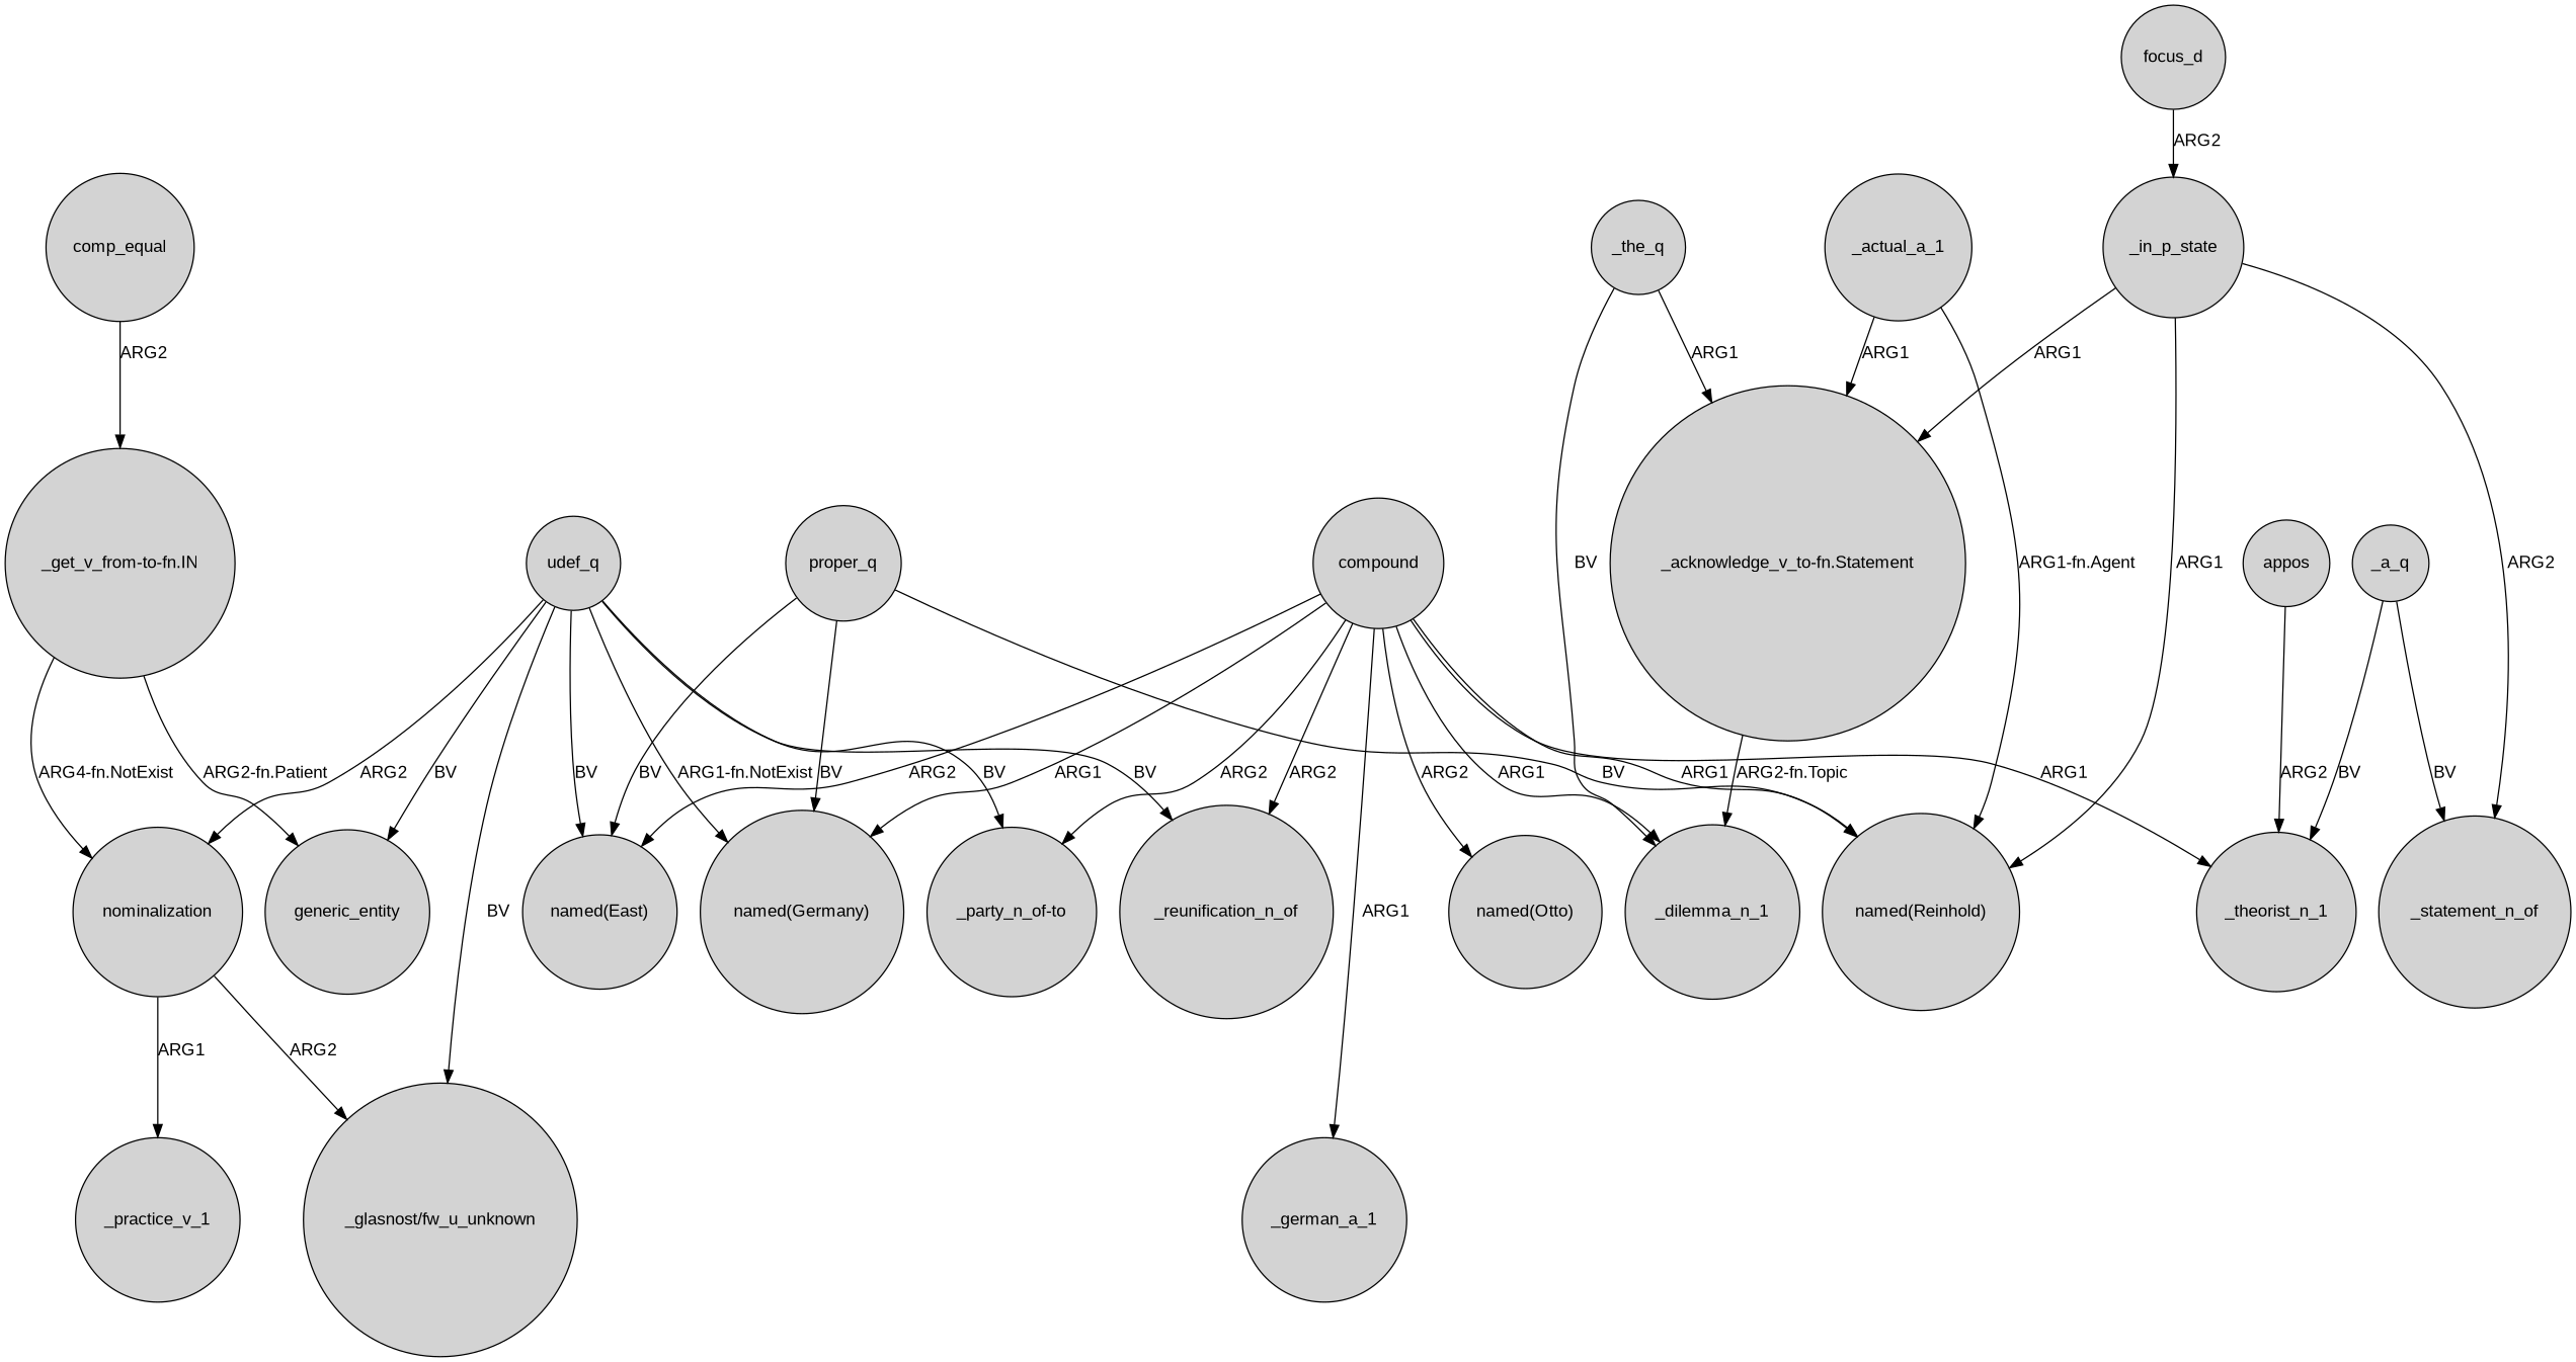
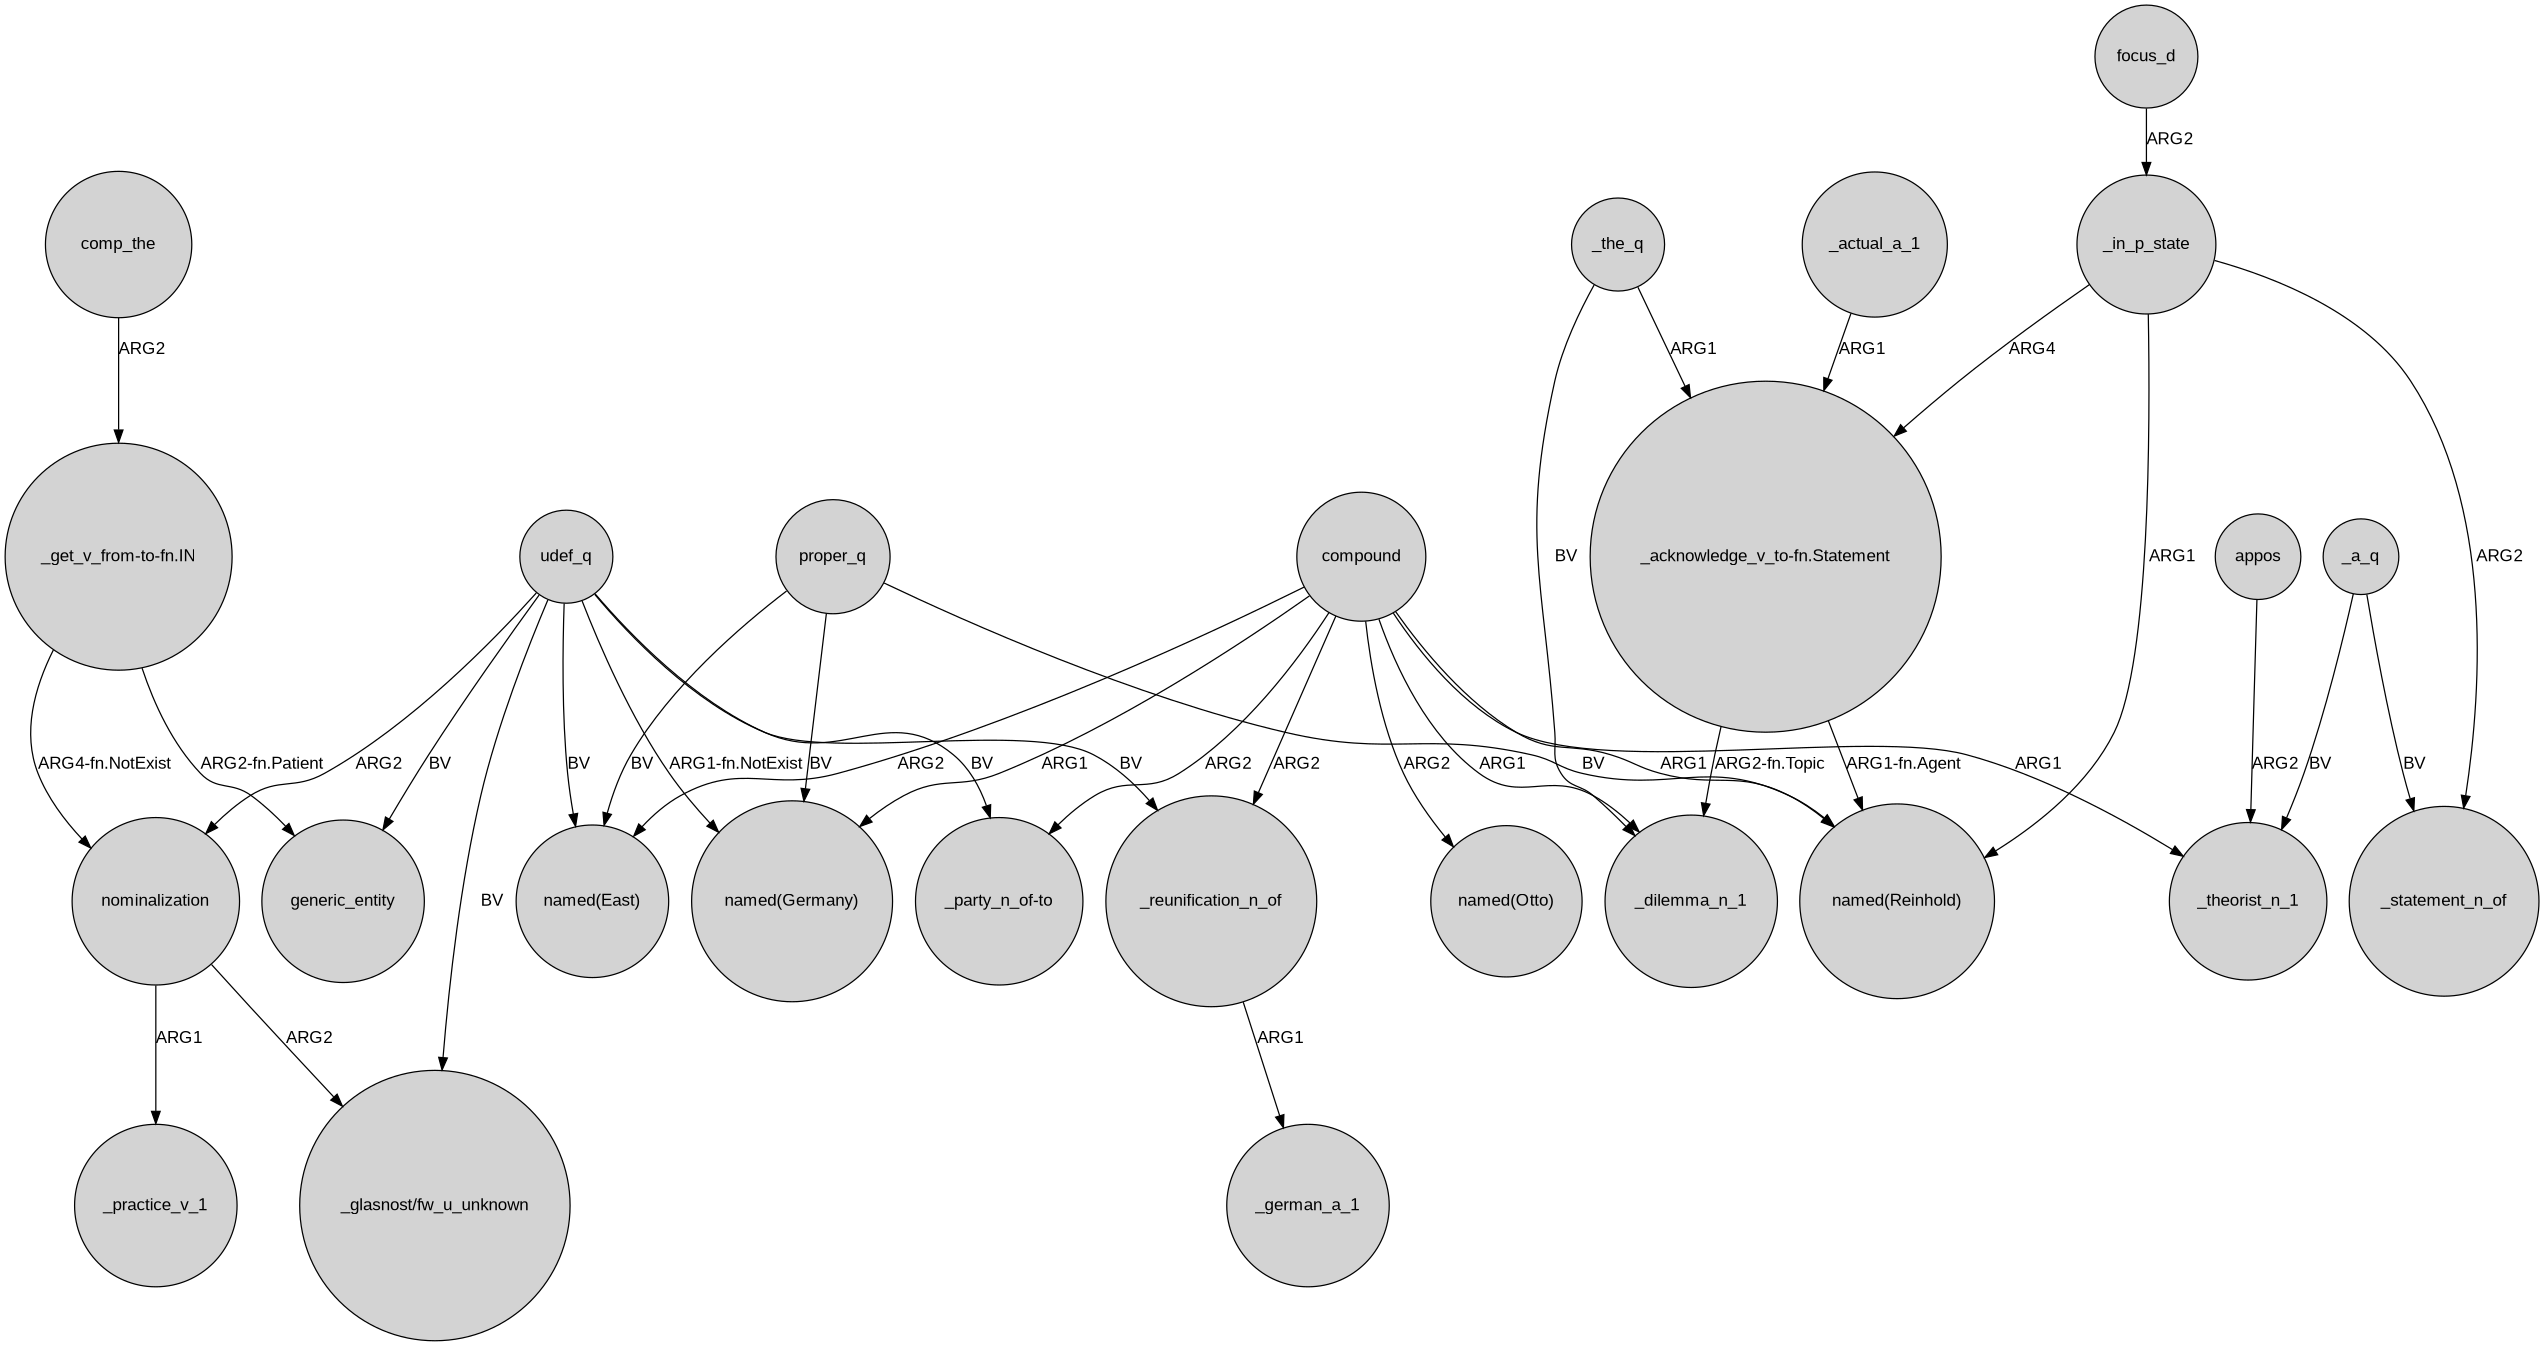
  digraph {
    fontname="Liberation Sans"
    node [fontname="Liberation Sans" shape=circle style=filled]
    edge [fontname="Liberation Sans"]
    "_acknowledge_v_to-fn.Statement"
    "named(Reinhold)"
    _dilemma_n_1
    udef_q
    generic_entity
    "_party_n_of-to"
    "named(East)"
    "_glasnost/fw_u_unknown"
    nominalization
    _reunification_n_of
    "named(Germany)"
    _practice_v_1
    proper_q
    _the_q
    compound
    "named(Otto)"
    _theorist_n_1
    _german_a_1
    "_get_v_from-to-fn.IN"
    focus_d
    _in_p_state
    _statement_n_of
    _a_q
    _actual_a_1
-   comp_equal
+   comp_equal [label=comp_the]
    appos
-   _actual_a_1 -> "named(Reinhold)" [label="ARG1-fn.Agent"]
+   "_acknowledge_v_to-fn.Statement" -> "named(Reinhold)" [label="ARG1-fn.Agent"]
    "_acknowledge_v_to-fn.Statement" -> _dilemma_n_1 [label="ARG2-fn.Topic"]
    udef_q -> generic_entity [label=BV]
    udef_q -> "_party_n_of-to" [label=BV]
    udef_q -> "named(East)" [label=BV]
    udef_q -> "_glasnost/fw_u_unknown" [label=BV]
    udef_q -> nominalization [label=ARG2]
    udef_q -> _reunification_n_of [label=BV]
    udef_q -> "named(Germany)" [label="ARG1-fn.NotExist"]
    nominalization -> "_glasnost/fw_u_unknown" [label=ARG2]
    nominalization -> _practice_v_1 [label=ARG1]
    proper_q -> "named(Reinhold)" [label=BV]
    proper_q -> "named(East)" [label=BV]
    proper_q -> "named(Germany)" [label=BV]
    _the_q -> "_acknowledge_v_to-fn.Statement" [label=ARG1]
    _the_q -> _dilemma_n_1 [label=BV]
    compound -> "named(Reinhold)" [label=ARG1]
    compound -> _dilemma_n_1 [label=ARG1]
    compound -> "_party_n_of-to" [label=ARG2]
    compound -> "named(East)" [label=ARG2]
    compound -> _reunification_n_of [label=ARG2]
    compound -> "named(Germany)" [label=ARG1]
    compound -> "named(Otto)" [label=ARG2]
    compound -> _theorist_n_1 [label=ARG1]
-   compound -> _german_a_1 [label=ARG1]
+   _reunification_n_of -> _german_a_1 [label=ARG1]
    "_get_v_from-to-fn.IN" -> generic_entity [label="ARG2-fn.Patient"]
    "_get_v_from-to-fn.IN" -> nominalization [label="ARG4-fn.NotExist"]
    focus_d -> _in_p_state [label=ARG2]
-   _in_p_state -> "_acknowledge_v_to-fn.Statement" [label=ARG1]
+   _in_p_state -> "_acknowledge_v_to-fn.Statement" [label=ARG4]
    _in_p_state -> "named(Reinhold)" [label=ARG1]
    _in_p_state -> _statement_n_of [label=ARG2]
    _a_q -> _theorist_n_1 [label=BV]
    _a_q -> _statement_n_of [label=BV]
    _actual_a_1 -> "_acknowledge_v_to-fn.Statement" [label=ARG1]
    comp_equal -> "_get_v_from-to-fn.IN" [label=ARG2]
    appos -> _theorist_n_1 [label=ARG2]
  }
